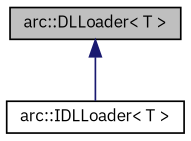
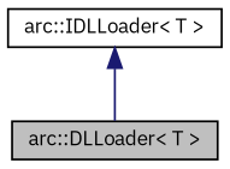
  digraph {
    fontname="IBM Plex Sans"
    node [color=black fontname="IBM Plex Sans" fontsize=10 shape=record style=filled]
    n1 [fillcolor=grey75 fontcolor=black height=0.2 label="arc::DLLoader\< T \>" width=0.4]
    n2 [fillcolor=white height=0.2 label="arc::IDLLoader\< T \>" width=0.4]
-   n1 -> n2 [color=midnightblue dir=back fontname="IBM Plex Sans" fontsize=10 labelfontname=Helvetica labelfontsize=10 style=solid]
+   n2 -> n1 [color=midnightblue dir=back fontname="IBM Plex Sans" fontsize=10 labelfontname=Helvetica labelfontsize=10 style=solid]
  }
